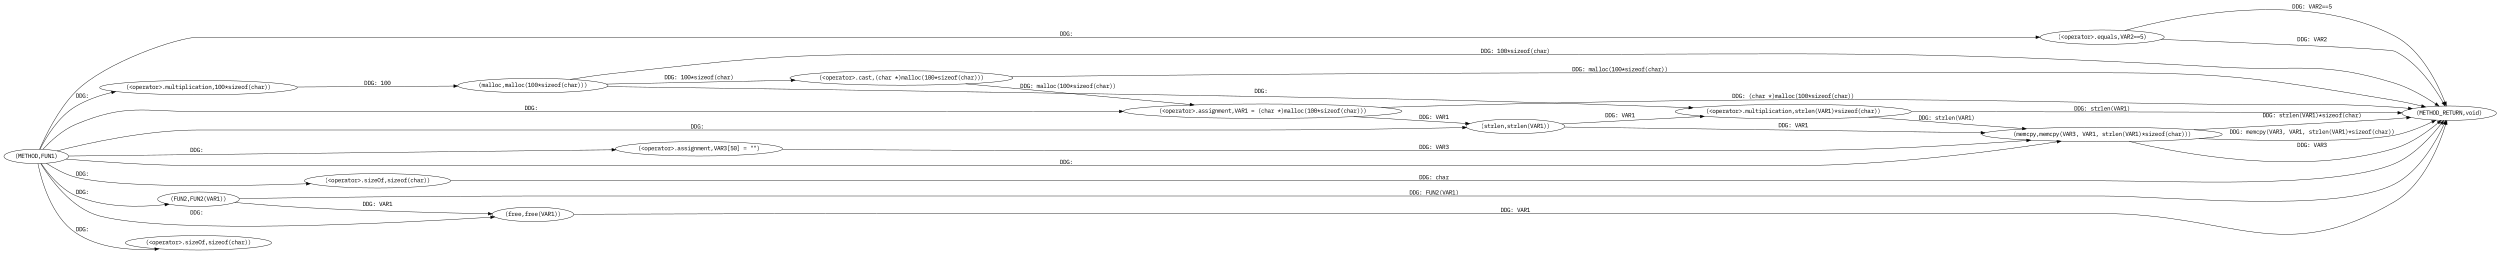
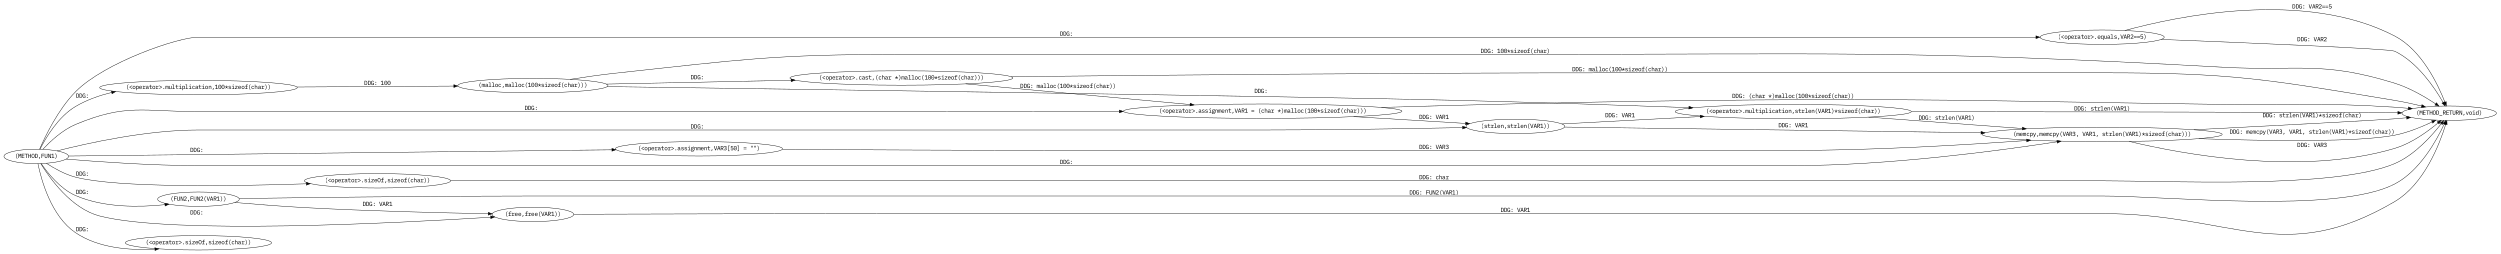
  digraph {
    fontname="IBM Plex Mono"
    rankdir=LR
    node [fontname="IBM Plex Mono"]
    edge [fontname="IBM Plex Mono"]
    n1 [label="(METHOD,FUN1)"]
    n2 [label="(<operator>.assignment,VAR1 = (char *)malloc(100*sizeof(char)))"]
    n3 [label="(<operator>.multiplication,100*sizeof(char))"]
    n4 [label="(<operator>.sizeOf,sizeof(char))"]
    n5 [label="(<operator>.equals,VAR2==5)"]
    n6 [label="(<operator>.assignment,VAR3[50] = \"\")"]
    n7 [label="(memcpy,memcpy(VAR3, VAR1, strlen(VAR1)*sizeof(char)))"]
    n8 [label="(strlen,strlen(VAR1))"]
    n9 [label="(<operator>.sizeOf,sizeof(char))"]
    n10 [label="(FUN2,FUN2(VAR1))"]
    n11 [label="(free,free(VAR1))"]
    n12 [label="(METHOD_RETURN,void)"]
    n13 [label="(malloc,malloc(100*sizeof(char)))"]
    n14 [label="(<operator>.multiplication,strlen(VAR1)*sizeof(char))"]
    n15 [label="(<operator>.cast,(char *)malloc(100*sizeof(char)))"]
    n1 -> n2 [label="DDG: "]
    n1 -> n3 [label="DDG: "]
    n1 -> n4 [label="DDG: "]
    n1 -> n5 [label="DDG: "]
    n1 -> n6 [label="DDG: "]
    n1 -> n7 [label="DDG: "]
    n1 -> n8 [label="DDG: "]
    n1 -> n9 [label="DDG: "]
    n1 -> n10 [label="DDG: "]
    n1 -> n11 [label="DDG: "]
    n2 -> n8 [label="DDG: VAR1"]
    n2 -> n12 [label="DDG: (char *)malloc(100*sizeof(char))"]
    n3 -> n13 [label="DDG: 100"]
    n5 -> n12 [label="DDG: VAR2"]
    n5 -> n12 [label="DDG: VAR2==5"]
    n6 -> n7 [label="DDG: VAR3"]
    n7 -> n12 [label="DDG: strlen(VAR1)*sizeof(char)"]
    n7 -> n12 [label="DDG: memcpy(VAR3, VAR1, strlen(VAR1)*sizeof(char))"]
    n7 -> n12 [label="DDG: VAR3"]
    n8 -> n7 [label="DDG: VAR1"]
    n8 -> n14 [label="DDG: VAR1"]
    n9 -> n12 [label="DDG: char"]
    n10 -> n11 [label="DDG: VAR1"]
    n10 -> n12 [label="DDG: FUN2(VAR1)"]
    n11 -> n12 [label="DDG: VAR1"]
    n13 -> n12 [label="DDG: 100*sizeof(char)"]
    n13 -> n14 [label="DDG: "]
-   n13 -> n15 [label="DDG: 100*sizeof(char)"]
+   n13 -> n15 [label="DDG: "]
    n14 -> n7 [label="DDG: strlen(VAR1)"]
    n14 -> n12 [label="DDG: strlen(VAR1)"]
    n15 -> n2 [label="DDG: malloc(100*sizeof(char))"]
    n15 -> n12 [label="DDG: malloc(100*sizeof(char))"]
  }
